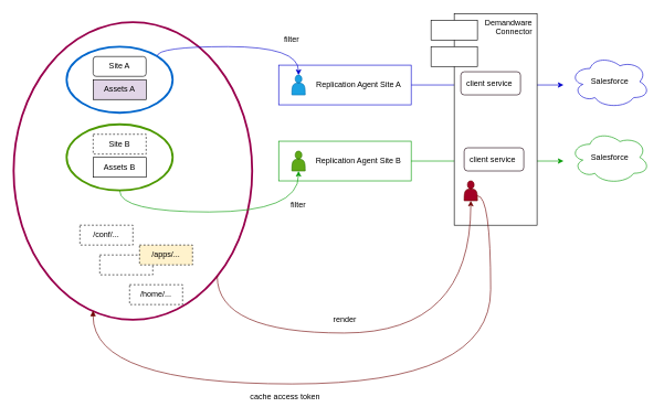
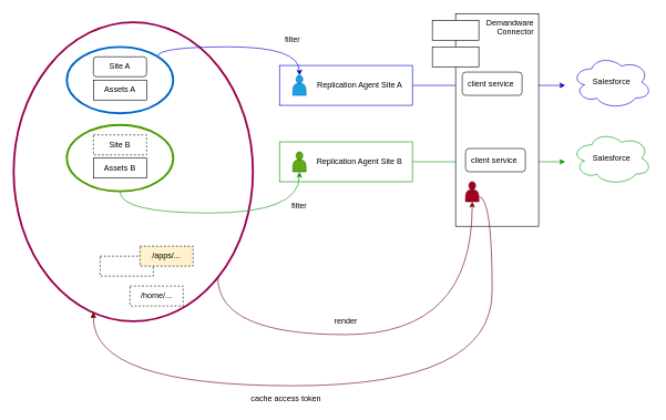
  <mxCell id="0" />
  <mxCell id="1" parent="0" />
  <mxCell id="2" value="" style="rounded=0;whiteSpace=wrap;html=1;align=center;dashed=1;" vertex="1" parent="1"><mxGeometry x="150" y="385" width="80" height="30" as="geometry" /></mxCell>
  <mxCell id="3" value="" style="ellipse;whiteSpace=wrap;html=1;align=center;strokeWidth=3;fillColor=none;strokeColor=#99004D;" vertex="1" parent="1"><mxGeometry x="20" y="33" width="360" height="450" as="geometry" /></mxCell>
  <mxCell id="4" value="" style="endArrow=classic;html=1;exitX=1;exitY=0.5;exitDx=0;exitDy=0;strokeColor=#009900;" edge="1" parent="1"><mxGeometry width="50" height="50" relative="1" as="geometry"><mxPoint x="520" y="243" as="sourcePoint" /><mxPoint x="850" y="243" as="targetPoint" /></mxGeometry></mxCell>
  <mxCell id="5" value="" style="endArrow=classic;html=1;exitX=1;exitY=0.5;exitDx=0;exitDy=0;strokeColor=#0000CC;" edge="1" parent="1" source="6"><mxGeometry width="50" height="50" relative="1" as="geometry"><mxPoint x="710" y="298" as="sourcePoint" /><mxPoint x="850" y="128" as="targetPoint" /></mxGeometry></mxCell>
  <mxCell id="6" value="Replication Agent Site A" style="rounded=0;whiteSpace=wrap;html=1;align=right;spacingRight=13;strokeColor=#0000CC;" vertex="1" parent="1"><mxGeometry x="420" y="98" width="200" height="60" as="geometry" /></mxCell>
  <mxCell id="7" value="" style="shape=actor;whiteSpace=wrap;html=1;fillColor=#1ba1e2;strokeColor=#006EAF;fontColor=#ffffff;" vertex="1" parent="1"><mxGeometry x="440" y="113" width="20" height="30" as="geometry" /></mxCell>
  <mxCell id="8" value="Replication Agent Site B" style="rounded=0;whiteSpace=wrap;html=1;align=right;spacingRight=13;strokeColor=#009900;" vertex="1" parent="1"><mxGeometry x="420" y="213" width="200" height="60" as="geometry" /></mxCell>
  <mxCell id="9" value="" style="shape=actor;whiteSpace=wrap;html=1;fillColor=#60a917;strokeColor=#2D7600;fontColor=#ffffff;" vertex="1" parent="1"><mxGeometry x="440" y="228" width="20" height="30" as="geometry" /></mxCell>
  <mxCell id="10" value="Demandware &lt;br&gt;Connector" style="rounded=0;whiteSpace=wrap;html=1;verticalAlign=top;align=right;spacingRight=5;" vertex="1" parent="1"><mxGeometry x="685" y="20" width="125" height="320" as="geometry" /></mxCell>
  <mxCell id="11" value="" style="rounded=0;whiteSpace=wrap;html=1;" vertex="1" parent="1"><mxGeometry x="650" y="30" width="70" height="30" as="geometry" /></mxCell>
  <mxCell id="12" value="" style="rounded=0;whiteSpace=wrap;html=1;" vertex="1" parent="1"><mxGeometry x="650" y="70" width="70" height="30" as="geometry" /></mxCell>
  <mxCell id="13" value="" style="shape=actor;whiteSpace=wrap;html=1;fillColor=#a20025;strokeColor=#6F0000;fontColor=#ffffff;" vertex="1" parent="1"><mxGeometry x="700" y="273" width="20" height="30" as="geometry" /></mxCell>
  <mxCell id="14" value="Site A" style="whiteSpace=wrap;html=1;align=center;rounded=1;" vertex="1" parent="1"><mxGeometry x="140" y="85" width="80" height="30" as="geometry" /></mxCell>
  <mxCell id="15" value="Site B" style="rounded=0;whiteSpace=wrap;html=1;align=center;dashed=1;" vertex="1" parent="1"><mxGeometry x="140" y="202.5" width="80" height="30" as="geometry" /></mxCell>
- <mxCell id="16" value="/conf/..." style="rounded=0;whiteSpace=wrap;html=1;align=center;dashed=1;" vertex="1" parent="1"><mxGeometry x="120" y="340" width="80" height="30" as="geometry" /></mxCell>
- <mxCell id="17" value="Assets A" style="rounded=0;whiteSpace=wrap;html=1;align=center;fillColor=#e1d5e7;" vertex="1" parent="1"><mxGeometry x="140" y="120" width="80" height="30" as="geometry" /></mxCell>
+ <mxCell id="17" value="Assets A" style="rounded=0;whiteSpace=wrap;html=1;align=center;" vertex="1" parent="1"><mxGeometry x="140" y="120" width="80" height="30" as="geometry" /></mxCell>
  <mxCell id="18" value="Assets B" style="rounded=0;whiteSpace=wrap;html=1;align=center;" vertex="1" parent="1"><mxGeometry x="140" y="237.5" width="80" height="30" as="geometry" /></mxCell>
  <mxCell id="19" value="/apps/..." style="rounded=0;whiteSpace=wrap;html=1;align=center;dashed=1;fillColor=#fff2cc;" vertex="1" parent="1"><mxGeometry x="210" y="370" width="80" height="30" as="geometry" /></mxCell>
  <mxCell id="20" value="/home/..." style="rounded=0;whiteSpace=wrap;html=1;align=center;dashed=1;" vertex="1" parent="1"><mxGeometry x="195" y="430" width="80" height="30" as="geometry" /></mxCell>
  <mxCell id="21" style="edgeStyle=orthogonalEdgeStyle;curved=1;rounded=0;orthogonalLoop=1;jettySize=auto;html=1;exitX=0.5;exitY=1;exitDx=0;exitDy=0;entryX=0.5;entryY=1;entryDx=0;entryDy=0;fillColor=#008a00;strokeColor=#009900;" edge="1" parent="1" source="22" target="9"><mxGeometry relative="1" as="geometry"><Array as="points"><mxPoint x="180" y="320" /><mxPoint x="450" y="320" /></Array></mxGeometry></mxCell>
  <mxCell id="22" value="" style="ellipse;whiteSpace=wrap;html=1;align=center;strokeWidth=3;fillColor=none;strokeColor=#4D9900;" vertex="1" parent="1"><mxGeometry x="100" y="187.5" width="160" height="100" as="geometry" /></mxCell>
  <mxCell id="23" style="edgeStyle=orthogonalEdgeStyle;curved=1;rounded=0;orthogonalLoop=1;jettySize=auto;html=1;exitX=1;exitY=0;exitDx=0;exitDy=0;entryX=0.5;entryY=0;entryDx=0;entryDy=0;fillColor=#0050ef;strokeColor=#0000CC;" edge="1" parent="1" source="24" target="7"><mxGeometry relative="1" as="geometry"><Array as="points"><mxPoint x="237" y="70" /><mxPoint x="450" y="70" /></Array></mxGeometry></mxCell>
  <mxCell id="24" value="" style="ellipse;whiteSpace=wrap;html=1;align=center;strokeWidth=3;fillColor=none;strokeColor=#0066CC;" vertex="1" parent="1"><mxGeometry x="100" y="70" width="160" height="100" as="geometry" /></mxCell>
  <mxCell id="25" style="edgeStyle=orthogonalEdgeStyle;curved=1;rounded=0;orthogonalLoop=1;jettySize=auto;html=1;exitX=1;exitY=1;exitDx=0;exitDy=0;entryX=0.5;entryY=1;entryDx=0;entryDy=0;fillColor=#a20025;strokeColor=#6F0000;" edge="1" parent="1" source="3" target="13"><mxGeometry relative="1" as="geometry"><Array as="points"><mxPoint x="327" y="503" /><mxPoint x="710" y="503" /></Array></mxGeometry></mxCell>
  <mxCell id="26" value="Salesforce" style="ellipse;shape=cloud;whiteSpace=wrap;html=1;strokeColor=#0000CC;strokeWidth=1;fillColor=none;align=center;" vertex="1" parent="1"><mxGeometry x="860" y="83" width="120" height="80" as="geometry" /></mxCell>
  <mxCell id="27" value="Salesforce" style="ellipse;shape=cloud;whiteSpace=wrap;html=1;strokeColor=#009900;strokeWidth=1;fillColor=none;align=center;" vertex="1" parent="1"><mxGeometry x="860" y="197.5" width="120" height="80" as="geometry" /></mxCell>
  <mxCell id="28" value="client service&amp;nbsp;" style="rounded=1;whiteSpace=wrap;html=1;strokeColor=#1C000E;strokeWidth=1;fillColor=none;align=center;" vertex="1" parent="1"><mxGeometry x="695" y="108" width="90" height="35" as="geometry" /></mxCell>
  <mxCell id="29" value="client service&amp;nbsp;" style="rounded=1;whiteSpace=wrap;html=1;strokeColor=#1C000E;strokeWidth=1;fillColor=none;align=center;" vertex="1" parent="1"><mxGeometry x="700" y="223" width="90" height="35" as="geometry" /></mxCell>
  <mxCell id="30" value="filter" style="text;html=1;strokeColor=none;fillColor=none;align=center;verticalAlign=middle;whiteSpace=wrap;rounded=0;" vertex="1" parent="1"><mxGeometry x="420" y="50" width="40" height="20" as="geometry" /></mxCell>
  <mxCell id="31" value="filter" style="text;html=1;strokeColor=none;fillColor=none;align=center;verticalAlign=middle;whiteSpace=wrap;rounded=0;" vertex="1" parent="1"><mxGeometry x="430" y="300" width="40" height="20" as="geometry" /></mxCell>
  <mxCell id="32" value="render" style="text;html=1;strokeColor=none;fillColor=none;align=center;verticalAlign=middle;whiteSpace=wrap;rounded=0;" vertex="1" parent="1"><mxGeometry x="500" y="473" width="40" height="20" as="geometry" /></mxCell>
  <mxCell id="33" style="edgeStyle=orthogonalEdgeStyle;curved=1;rounded=0;orthogonalLoop=1;jettySize=auto;html=1;exitX=0.333;exitY=0.969;exitDx=0;exitDy=0;fillColor=#a20025;strokeColor=#6F0000;startArrow=block;startFill=1;endArrow=none;endFill=0;exitPerimeter=0;entryX=1;entryY=0.75;entryDx=0;entryDy=0;" edge="1" parent="1" source="3" target="13"><mxGeometry relative="1" as="geometry"><mxPoint x="317" y="464" as="sourcePoint" /><mxPoint x="710" y="310" as="targetPoint" /><Array as="points"><mxPoint x="140" y="580" /><mxPoint x="740" y="580" /><mxPoint x="740" y="296" /></Array></mxGeometry></mxCell>
  <mxCell id="34" value="cache access token" style="text;html=1;strokeColor=none;fillColor=none;align=center;verticalAlign=middle;whiteSpace=wrap;rounded=0;" vertex="1" parent="1"><mxGeometry x="370" y="590" width="120" height="20" as="geometry" /></mxCell>
